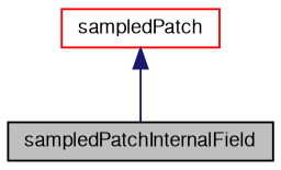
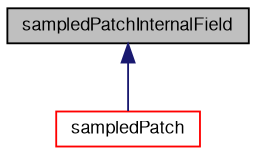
  digraph {
    node [fontname=FreeSans fontsize=10 shape=record]
    n1 [color=black fillcolor=grey75 fontcolor=black height=0.2 label=sampledPatchInternalField style=filled width=0.4]
    n2 [color=red height=0.2 label=sampledPatch width=0.4]
-   n2 -> n1 [color=midnightblue dir=back fontname=FreeSans fontsize=10 labelfontname=FreeSans labelfontsize=10 style=solid]
+   n1 -> n2 [color=midnightblue dir=back fontname=FreeSans fontsize=10 labelfontname=FreeSans labelfontsize=10 style=solid]
  }
